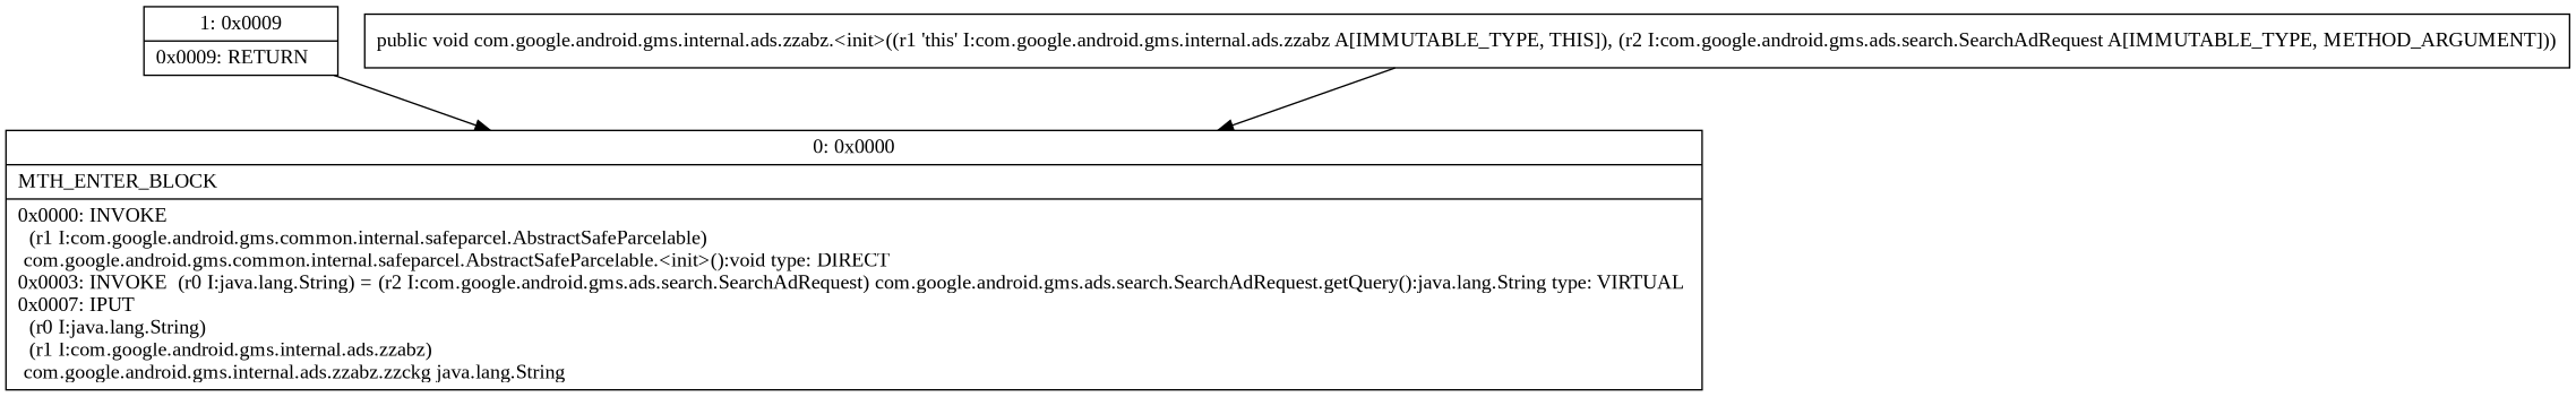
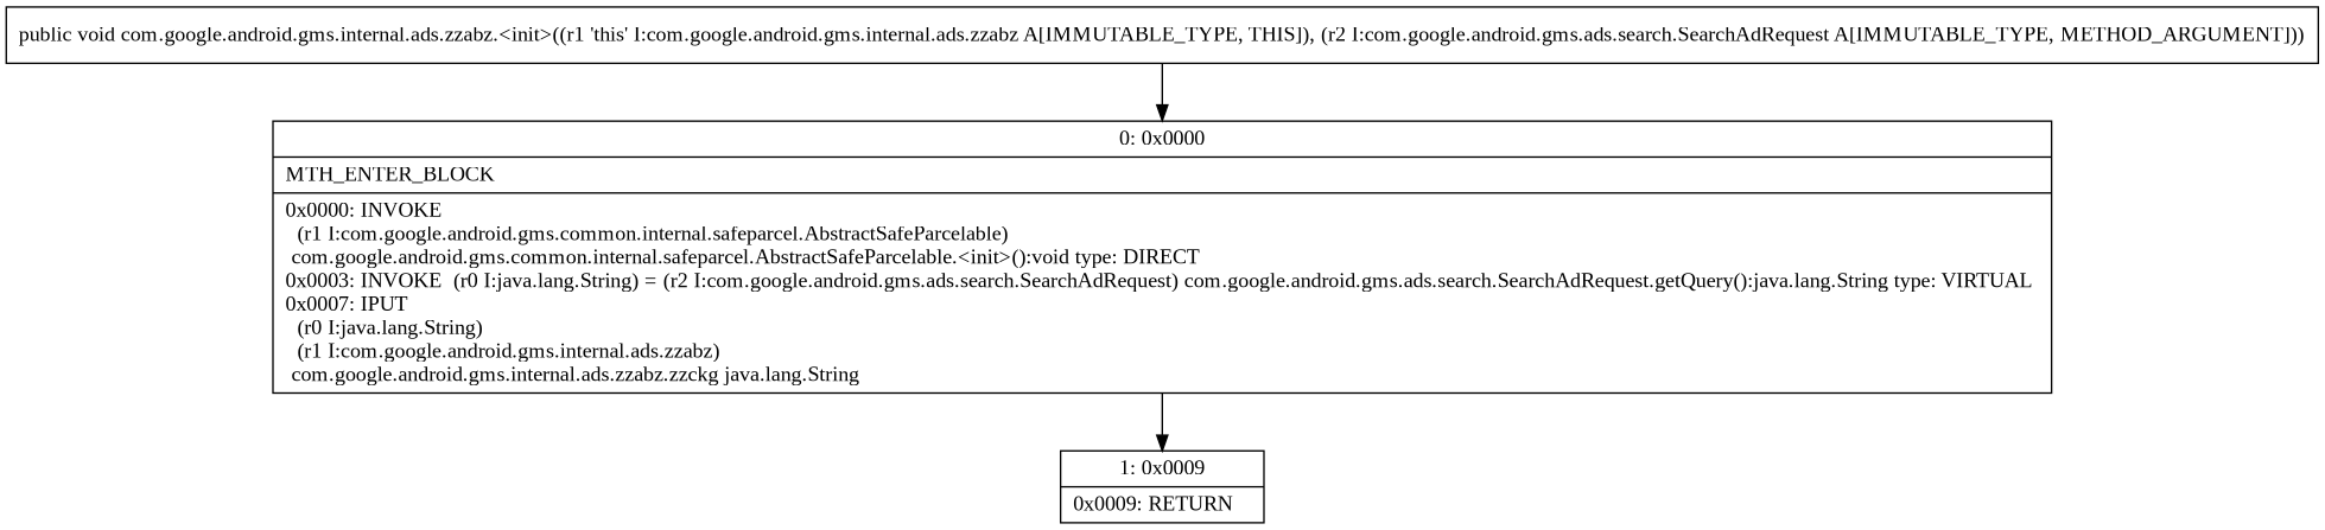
  digraph {
    fontname="Liberation Serif"
    node [shape=record fontname="Liberation Serif"]
    edge [fontname="Liberation Serif"]
    n1 [label="{0\:\ 0x0000|MTH_ENTER_BLOCK\l|0x0000: INVOKE  \l  (r1 I:com.google.android.gms.common.internal.safeparcel.AbstractSafeParcelable)\l com.google.android.gms.common.internal.safeparcel.AbstractSafeParcelable.\<init\>():void type: DIRECT \l0x0003: INVOKE  (r0 I:java.lang.String) = (r2 I:com.google.android.gms.ads.search.SearchAdRequest) com.google.android.gms.ads.search.SearchAdRequest.getQuery():java.lang.String type: VIRTUAL \l0x0007: IPUT  \l  (r0 I:java.lang.String)\l  (r1 I:com.google.android.gms.internal.ads.zzabz)\l com.google.android.gms.internal.ads.zzabz.zzckg java.lang.String \l}"]
    n2 [label="{1\:\ 0x0009|0x0009: RETURN   \l}"]
    n3 [label="{public void com.google.android.gms.internal.ads.zzabz.\<init\>((r1 'this' I:com.google.android.gms.internal.ads.zzabz A[IMMUTABLE_TYPE, THIS]), (r2 I:com.google.android.gms.ads.search.SearchAdRequest A[IMMUTABLE_TYPE, METHOD_ARGUMENT])) }"]
-   n2 -> n1
+   n1 -> n2
    n3 -> n1
  }
